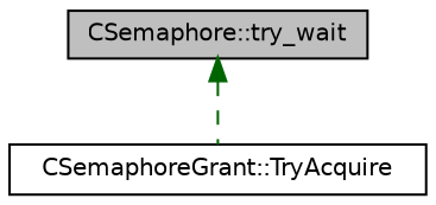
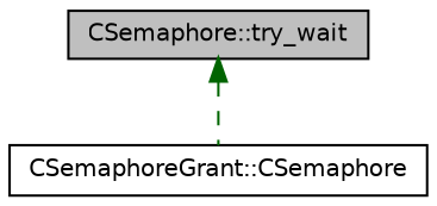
  digraph {
    rankdir=TB
    node [color=black fontname=Helvetica fontsize=10 shape=record style=filled]
    n1 [fillcolor=grey75 fontcolor=black height=0.2 label="CSemaphore::try_wait" width=0.4]
-   n2 [fillcolor=white height=0.2 label="CSemaphoreGrant::TryAcquire" width=0.4]
+   n2 [fillcolor=white height=0.2 label="CSemaphoreGrant::CSemaphore" width=0.4]
    n1 -> n2 [color=darkgreen dir=back fontname=Helvetica fontsize=10 labelfontname=Helvetica labelfontsize=10 style=dashed]
  }
